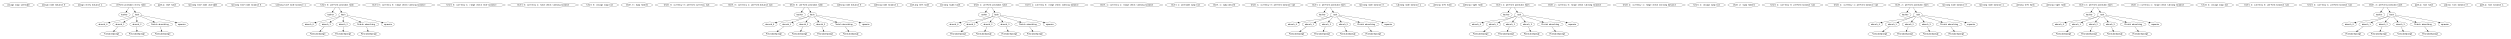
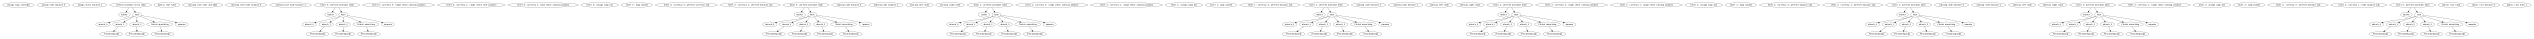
  digraph {
    fontname="Liberation Mono"
    node [fontname="Liberation Mono"]
    edge [fontname="Liberation Mono"]
    n1 [label="assign swap username"]
    n2 [label="assign node balance 0"]
    n3 [label="assign entry balance 1"]
    n4 [label="perform poseidon entry hash"]
    n5 [label=hasher]
    n6 [label=hash]
    n7 [label=absorb_0]
    n8 [label=absorb_1]
    n9 [label=absorb_2]
    n10 [label="finish absorbing"]
    n11 [label=squeeze]
    n12 [label=PoseidonSponge]
    n13 [label=PoseidonSponge]
    n14 [label=PoseidonSponge]
    n15 [label="public leaf hash"]
    n16 [label="sibling leaf node username"]
    n17 [label="sibling leaf node balance 6"]
    n18 [label="sibling leaf node balance 1"]
    n19 [label="level 0: perform poseidon hash"]
    n20 [label=hasher]
    n21 [label=hash]
    n22 [label=absorb_0]
    n23 [label=absorb_1]
    n24 [label=absorb_2]
    n25 [label="finish absorbing"]
    n26 [label=squeeze]
    n27 [label=PoseidonSponge]
    n28 [label=PoseidonSponge]
    n29 [label=PoseidonSponge]
    n30 [label="level 0: currency 0: range check sibling balance"]
    n31 [label="level 0: currency 1: range check leaf balance"]
    n32 [label="level 0: currency 1: hash check sibling balance"]
    n33 [label="level 0: assign swap bit"]
    n34 [label="level 0: swap hashes"]
    n35 [label="level 0: currency 0: perform currency sum"]
    n36 [label="level 0: currency 1: perform balance sum"]
    n37 [label="level 0: perform poseidon hash"]
    n38 [label=hasher]
    n39 [label=hash]
    n40 [label=absorb_0]
    n41 [label=absorb_1]
    n42 [label=absorb_2]
    n43 [label=absorb_3]
    n44 [label="finish absorbing"]
    n45 [label=squeeze]
    n46 [label=PoseidonSponge]
    n47 [label=PoseidonSponge]
    n48 [label=PoseidonSponge]
    n49 [label=PoseidonSponge]
    n50 [label="sibling node balance 0"]
    n51 [label="sibling node balance 1"]
    n52 [label="sibling left hash"]
    n53 [label="sibling right hash"]
    n54 [label="level 1: perform poseidon hash"]
    n55 [label=hasher]
    n56 [label=hash]
    n57 [label=absorb_0]
    n58 [label=absorb_1]
    n59 [label=absorb_2]
    n60 [label=absorb_3]
    n61 [label="finish absorbing"]
    n62 [label=squeeze]
    n63 [label=PoseidonSponge]
    n64 [label=PoseidonSponge]
    n65 [label=PoseidonSponge]
    n66 [label=PoseidonSponge]
    n67 [label="level 1: currency 0: range check sibling balance"]
    n68 [label="level 1: currency 1: range check sibling balance"]
-   n69 [label="level 1: username swap bit"]
+   n69 [label="level 1: assign swap bit"]
    n70 [label="level 1: swap absorb"]
    n71 [label="level 1: currency 0: perform balance sum"]
    n72 [label="level 1: perform poseidon hash"]
    n73 [label=hasher]
    n74 [label=hash]
    n75 [label=absorb_0]
    n76 [label=absorb_1]
    n77 [label=absorb_2]
    n78 [label=absorb_3]
    n79 [label="finish absorbing"]
    n80 [label=squeeze]
    n81 [label=PoseidonSponge]
    n82 [label=PoseidonSponge]
    n83 [label=PoseidonSponge]
    n84 [label=PoseidonSponge]
    n85 [label="sibling node balance 0"]
    n86 [label="sibling node balance 1"]
    n87 [label="sibling left hash"]
    n88 [label="sibling right hash"]
    n89 [label="level 2: perform poseidon hash"]
    n90 [label=hasher]
    n91 [label=hash]
    n92 [label=absorb_0]
    n93 [label=absorb_1]
    n94 [label=absorb_2]
    n95 [label=absorb_3]
    n96 [label="finish absorbing"]
    n97 [label=squeeze]
    n98 [label=PoseidonSponge]
    n99 [label=PoseidonSponge]
    n100 [label=PoseidonSponge]
    n101 [label=PoseidonSponge]
    n102 [label="level 2: currency 0: range check sibling balance"]
    n103 [label="level 2: currency 1: range check sibling balance"]
    n104 [label="level 2: assign swap bit"]
    n105 [label="level 2: swap hashes"]
    n106 [label="level 2: currency 0: perform balance sum"]
    n107 [label="level 2: currency 1: perform balance sum"]
    n108 [label="level 2: perform poseidon hash"]
    n109 [label=hasher]
    n110 [label=hash]
    n111 [label=absorb_0]
    n112 [label=absorb_1]
    n113 [label=absorb_2]
    n114 [label=absorb_3]
    n115 [label="finish absorbing"]
    n116 [label=squeeze]
    n117 [label=PoseidonSponge]
    n118 [label=PoseidonSponge]
    n119 [label=PoseidonSponge]
    n120 [label=PoseidonSponge]
    n121 [label="sibling node balance 0"]
    n122 [label="sibling node balance 1"]
    n123 [label="sibling left hash"]
    n124 [label="sibling right hash"]
    n125 [label="level 3: perform poseidon hash"]
    n126 [label=hasher]
    n127 [label=hash]
    n128 [label=absorb_0]
    n129 [label=absorb_1]
    n130 [label=absorb_2]
    n131 [label=absorb_3]
    n132 [label="finish absorbing"]
    n133 [label=squeeze]
    n134 [label=PoseidonSponge]
    n135 [label=PoseidonSponge]
    n136 [label=PoseidonSponge]
    n137 [label=PoseidonSponge]
    n138 [label="level 3: currency 1: range check sibling balance"]
    n139 [label="level 3: assign swap bit"]
+   n140 [label="level 3: swap hashes"]
    n141 [label="level 3: currency 0: perform balance sum"]
-   n142 [label="level 3: currency 1: perform balance sum"]
+   n142 [label="level 3: currency 1: node balance sum"]
    n143 [label="level 3: perform poseidon hash"]
    n144 [label=hasher]
    n145 [label=hash]
    n146 [label=absorb_0]
    n147 [label=absorb_1]
    n148 [label=absorb_2]
    n149 [label=absorb_3]
    n150 [label="finish absorbing"]
    n151 [label=squeeze]
    n152 [label=PoseidonSponge]
    n153 [label=PoseidonSponge]
    n154 [label=PoseidonSponge]
    n155 [label=PoseidonSponge]
    n156 [label="public root hash"]
    n157 [label="public root balance 0"]
-   n158 [label="public root balance 1"]
+   n158 [label="public root hash 1"]
    n4 -> n5
    n4 -> n6
    n6 -> n7
    n6 -> n8
    n6 -> n9
    n6 -> n10
    n6 -> n11
    n8 -> n12
    n9 -> n13
    n10 -> n14
    n19 -> n20
    n19 -> n21
    n21 -> n22
    n21 -> n23
    n21 -> n24
    n21 -> n25
    n21 -> n26
    n23 -> n27
    n24 -> n28
    n25 -> n29
    n37 -> n38
    n37 -> n39
    n39 -> n40
    n39 -> n41
    n39 -> n42
    n39 -> n43
    n39 -> n44
    n39 -> n45
    n41 -> n46
    n42 -> n47
    n43 -> n48
    n44 -> n49
    n54 -> n55
    n54 -> n56
    n56 -> n57
    n56 -> n58
    n56 -> n59
    n56 -> n60
    n56 -> n61
    n56 -> n62
    n58 -> n63
    n59 -> n64
    n60 -> n65
    n61 -> n66
    n72 -> n73
    n72 -> n74
    n74 -> n75
    n74 -> n76
    n74 -> n77
    n74 -> n78
    n74 -> n79
    n74 -> n80
    n76 -> n81
    n77 -> n82
    n78 -> n83
    n79 -> n84
    n89 -> n90
    n89 -> n91
    n91 -> n92
    n91 -> n93
    n91 -> n94
    n91 -> n95
    n91 -> n96
    n91 -> n97
    n93 -> n98
    n94 -> n99
    n95 -> n100
    n96 -> n101
    n108 -> n109
    n108 -> n110
    n110 -> n111
    n110 -> n112
    n110 -> n113
    n110 -> n114
    n110 -> n115
    n110 -> n116
    n112 -> n117
    n113 -> n118
    n114 -> n119
    n115 -> n120
    n125 -> n126
    n125 -> n127
    n127 -> n128
    n127 -> n129
    n127 -> n130
    n127 -> n131
    n127 -> n132
    n127 -> n133
    n129 -> n134
    n130 -> n135
    n131 -> n136
    n132 -> n137
    n143 -> n144
    n143 -> n145
    n145 -> n146
    n145 -> n147
    n145 -> n148
    n145 -> n149
    n145 -> n150
    n145 -> n151
    n147 -> n152
    n148 -> n153
    n149 -> n154
    n150 -> n155
  }
